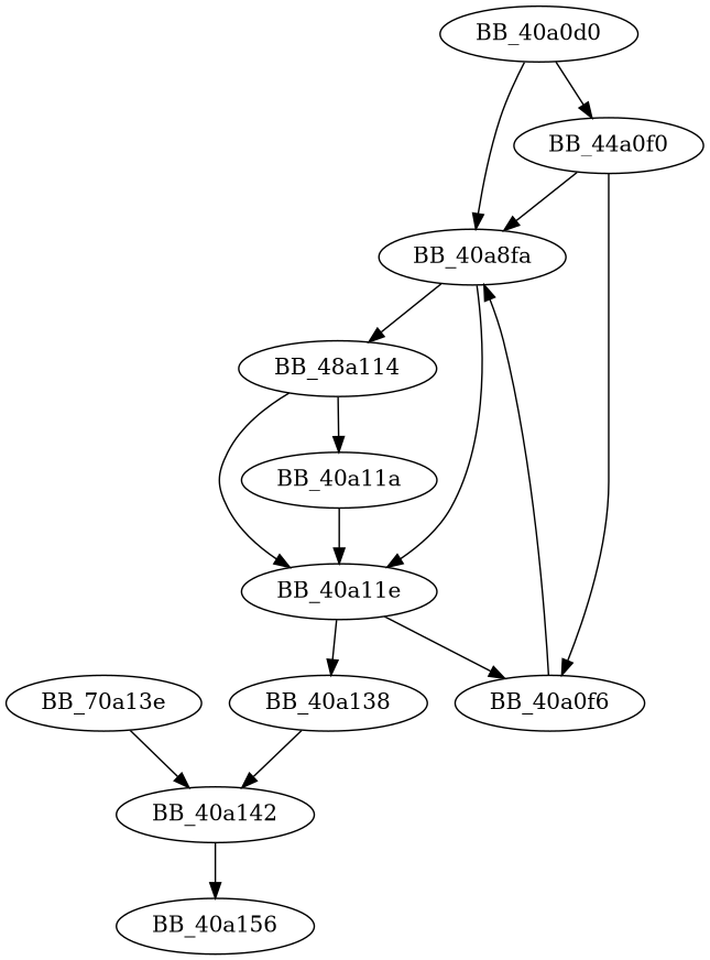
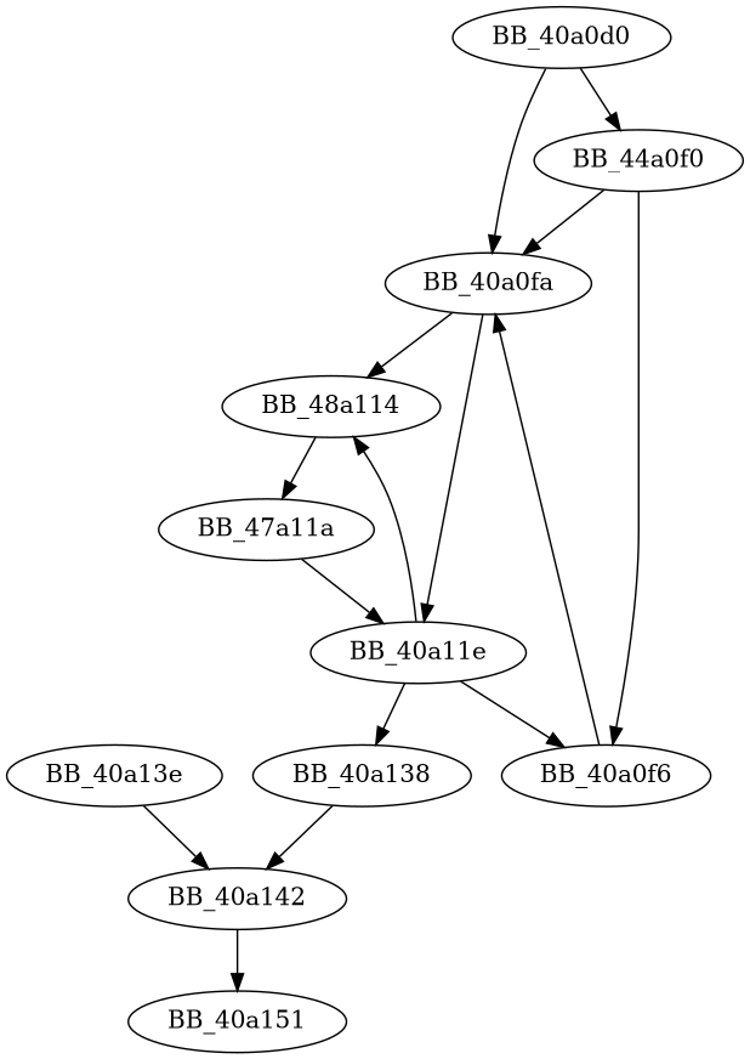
  digraph {
    n1 [label=BB_44a0f0]
    BB_40a0d0
-   BB_40a0fa [label=BB_40a8fa]
+   BB_40a0fa
    BB_40a0f6
    n5 [label=BB_48a114]
    BB_40a11e
-   BB_40a11a
+   BB_40a11a [label=BB_47a11a]
    BB_40a138
    BB_40a142
-   BB_40a151 [label=BB_40a156]
-   BB_40a13e [label=BB_70a13e]
+   BB_40a151
+   BB_40a13e
    n1 -> BB_40a0fa
    n1 -> BB_40a0f6
    BB_40a0d0 -> n1
    BB_40a0d0 -> BB_40a0fa
    BB_40a0fa -> n5
    BB_40a0fa -> BB_40a11e
    BB_40a0f6 -> BB_40a0fa
-   n5 -> BB_40a11e
+   BB_40a11e -> n5
    n5 -> BB_40a11a
    BB_40a11e -> BB_40a0f6
    BB_40a11e -> BB_40a138
    BB_40a11a -> BB_40a11e
    BB_40a138 -> BB_40a142
    BB_40a142 -> BB_40a151
    BB_40a13e -> BB_40a142
  }
